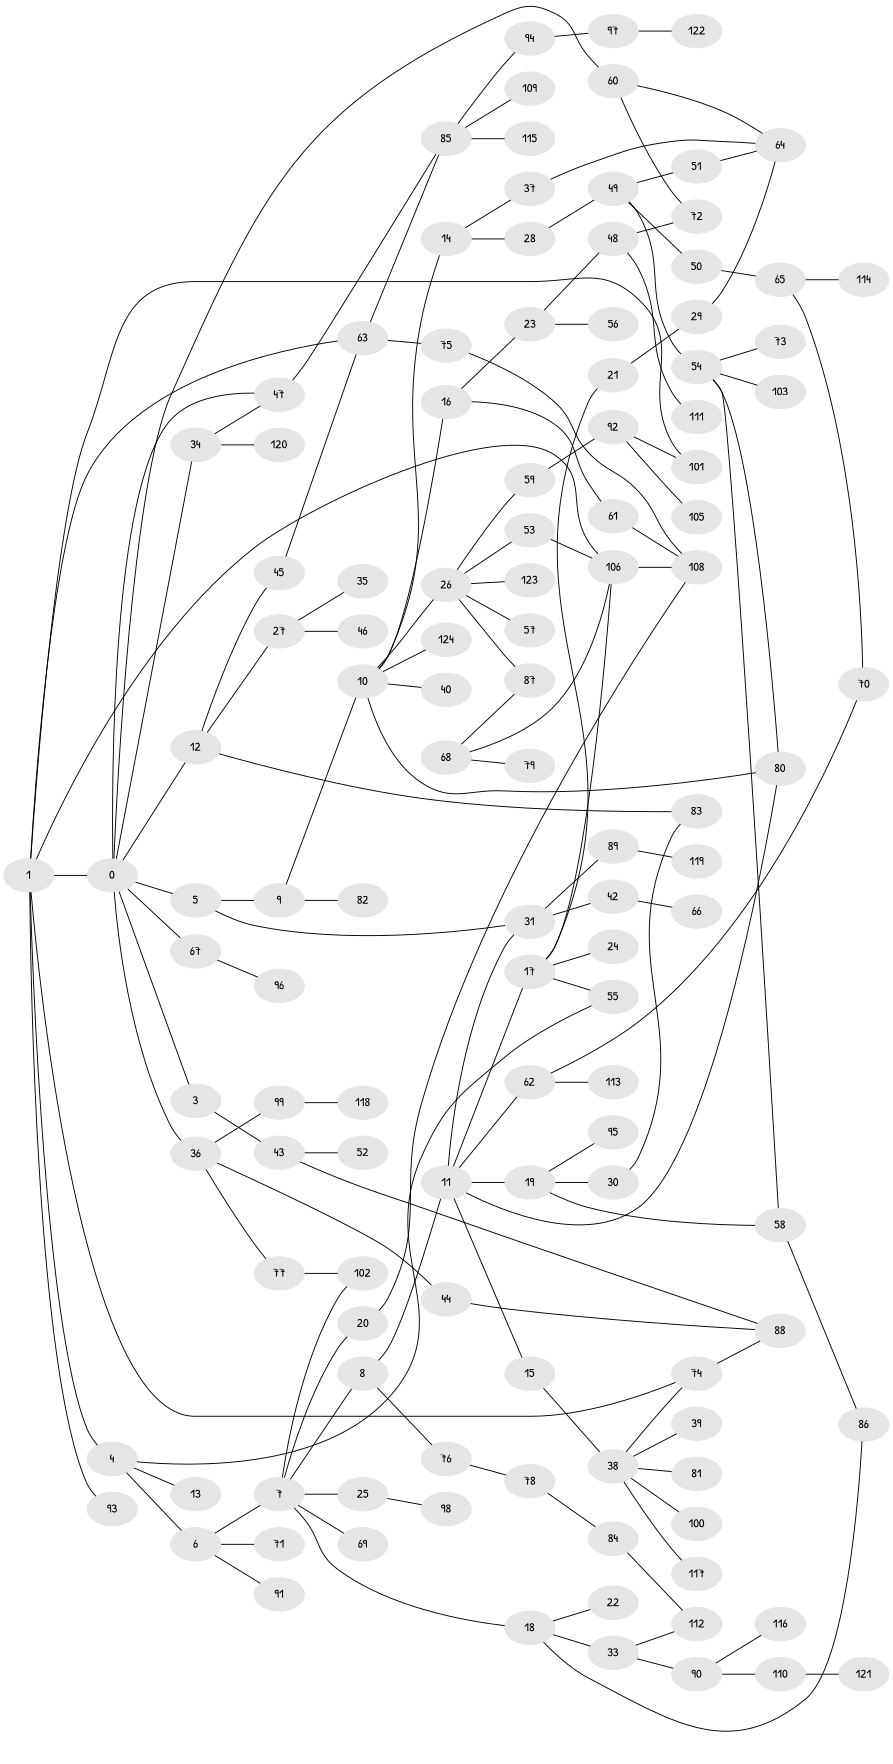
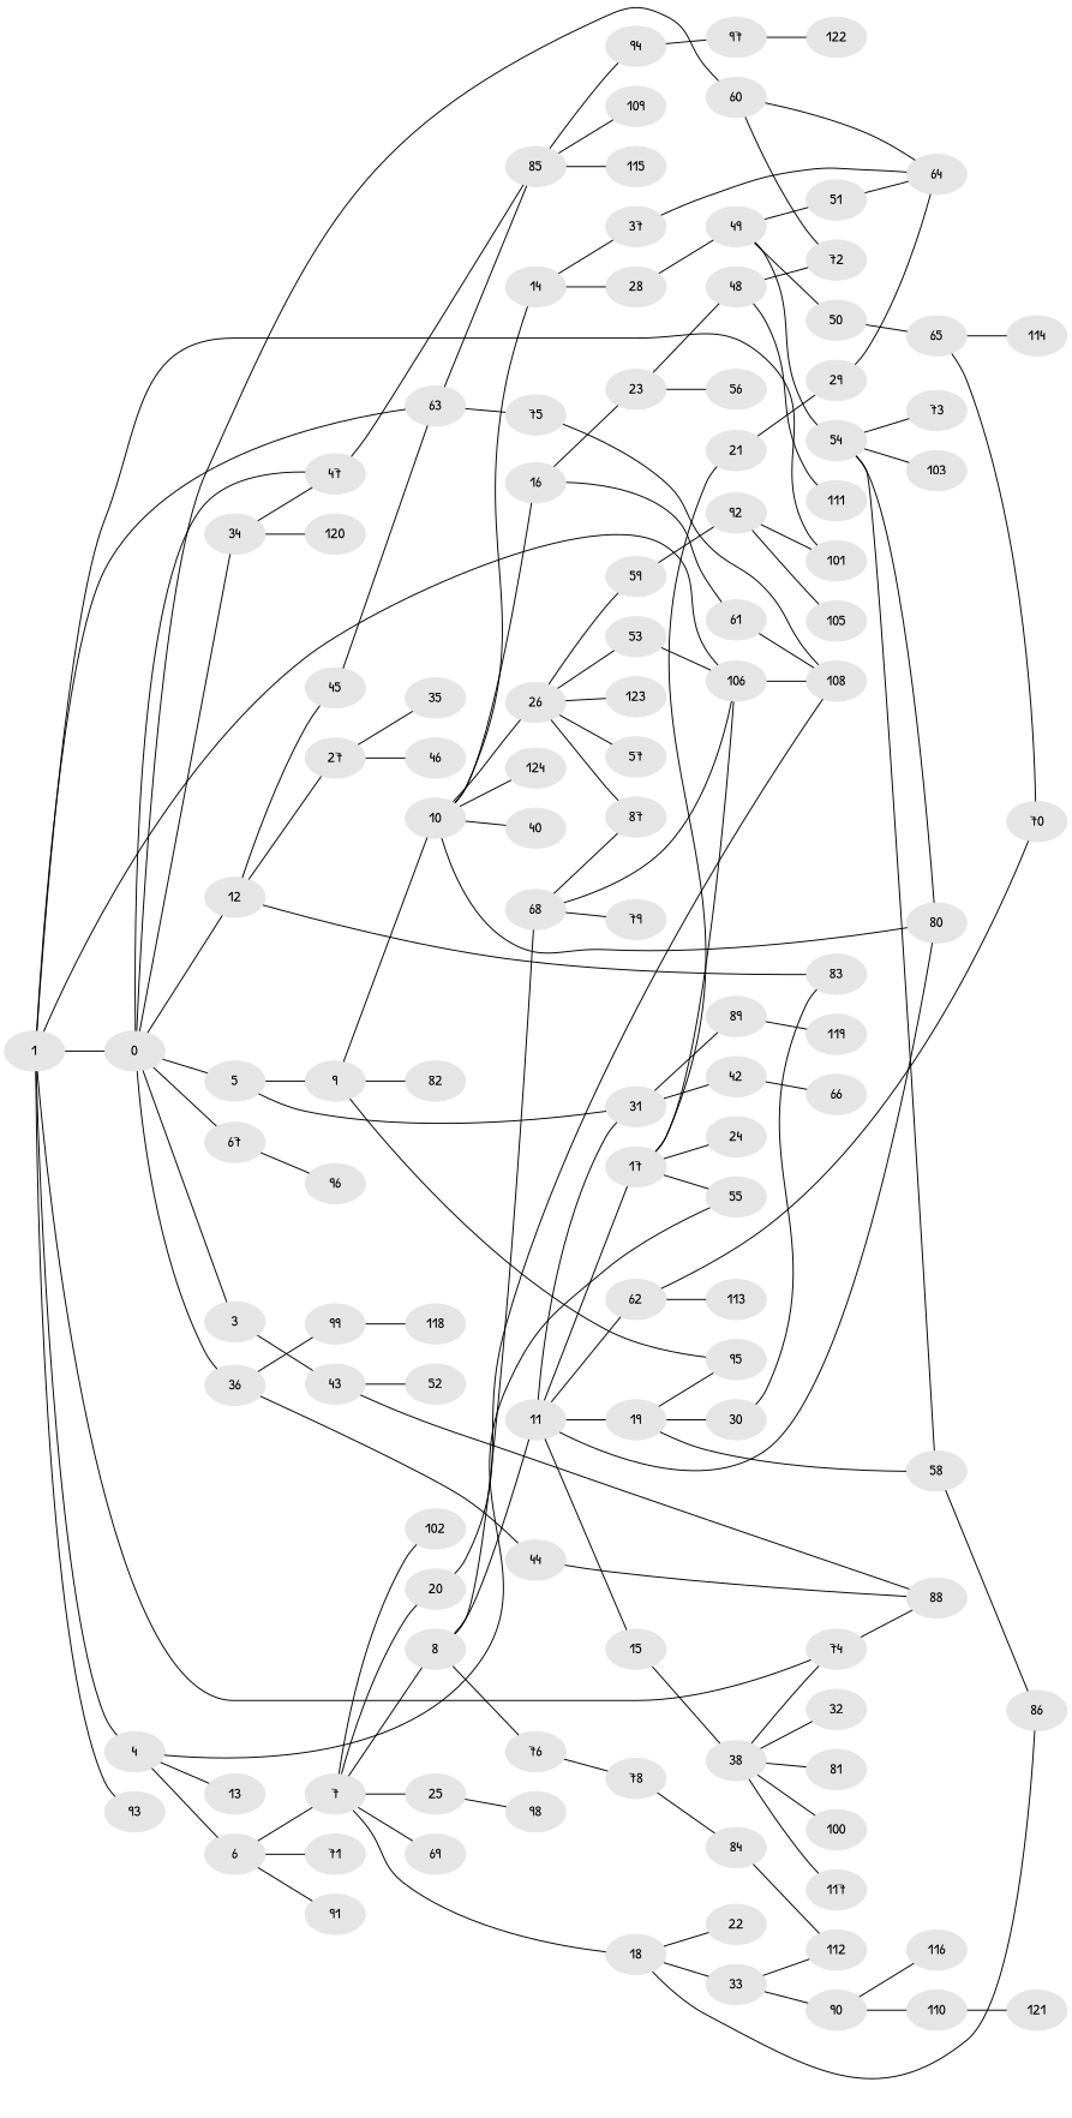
  graph {
    fontname="Patrick Hand"
    rankdir=LR
    node [color=gray90 fontname="Patrick Hand" style=filled]
    edge [fontname="Patrick Hand"]
    n1 [label=0]
    1
    4
    63
    74
    93
    101
    106
    3
    5
    12
    34
    36
    47
    60
    67
    6
    13
    55
    85
    75
    88
    108
    43
    9
    31
    27
    45
    83
    120
    44
-   77
    99
    64
    72
    96
    52
    7
    71
    91
    10
    82
    95
    42
    89
    8
    18
    20
    25
    69
    102
    11
    68
    76
    22
    33
    86
    98
    80
    15
    17
    19
    62
    87
    79
    78
    14
    16
    26
    40
    124
    28
    37
    23
    61
    53
    57
    59
    123
    38
    21
    24
    30
    58
    70
    113
    35
    46
    49
-   39
+   39 [label=32]
    81
    100
    117
    48
    56
    29
    90
    112
    111
    92
    50
    51
    54
    66
    119
    110
    116
    118
    94
    109
    115
    65
    73
    103
    114
    105
    84
    97
    121
    122
    n1 -- 3
    n1 -- 5
    n1 -- 12
    n1 -- 34
    n1 -- 36
    n1 -- 47
    n1 -- 60
    n1 -- 67
    1 -- n1
    1 -- 4
    1 -- 63
    1 -- 74
    1 -- 93
    1 -- 101
    1 -- 106
    4 -- 6
    4 -- 13
    4 -- 55
    63 -- 85
    63 -- 75
    74 -- 88
    106 -- 108
    3 -- 43
    5 -- 9
    5 -- 31
    12 -- 27
    12 -- 45
    12 -- 83
    34 -- 47
    34 -- 120
    36 -- 44
-   36 -- 77
    36 -- 99
    47 -- 85
    60 -- 64
    60 -- 72
    67 -- 96
    6 -- 7
    6 -- 71
    6 -- 91
    85 -- 94
    85 -- 109
    85 -- 115
    75 -- 108
    43 -- 88
    43 -- 52
    9 -- 10
    9 -- 82
+   9 -- 95
    31 -- 42
    31 -- 89
    27 -- 35
    27 -- 46
    45 -- 63
    44 -- 88
-   77 -- 102
    99 -- 118
    7 -- 8
    7 -- 18
    7 -- 20
    7 -- 25
    7 -- 69
    7 -- 102
    10 -- 80
    10 -- 14
    10 -- 16
    10 -- 26
    10 -- 40
    10 -- 124
    42 -- 66
    89 -- 119
    8 -- 11
+   8 -- 68
    8 -- 76
    18 -- 22
    18 -- 33
    18 -- 86
    20 -- 108
    25 -- 98
    11 -- 31
    11 -- 80
    11 -- 15
    11 -- 17
    11 -- 19
    11 -- 62
    68 -- 106
    68 -- 87
    68 -- 79
    76 -- 78
    33 -- 90
    33 -- 112
    15 -- 38
    17 -- 106
    17 -- 55
    17 -- 21
    17 -- 24
    19 -- 95
    19 -- 30
    19 -- 58
    62 -- 70
    62 -- 113
    78 -- 84
    14 -- 28
    14 -- 37
    16 -- 23
    16 -- 61
    26 -- 87
    26 -- 53
    26 -- 57
    26 -- 59
    26 -- 123
    28 -- 49
    37 -- 64
    23 -- 48
    23 -- 56
    61 -- 108
    53 -- 106
    59 -- 92
    38 -- 74
    38 -- 39
    38 -- 81
    38 -- 100
    38 -- 117
    21 -- 29
    30 -- 83
    58 -- 86
    49 -- 50
    49 -- 51
    49 -- 54
    48 -- 72
    48 -- 111
    29 -- 64
    90 -- 110
    90 -- 116
    92 -- 101
    92 -- 105
    50 -- 65
    51 -- 64
    54 -- 80
    54 -- 58
    54 -- 73
    54 -- 103
    110 -- 121
    94 -- 97
    65 -- 70
    65 -- 114
    84 -- 112
    97 -- 122
  }
